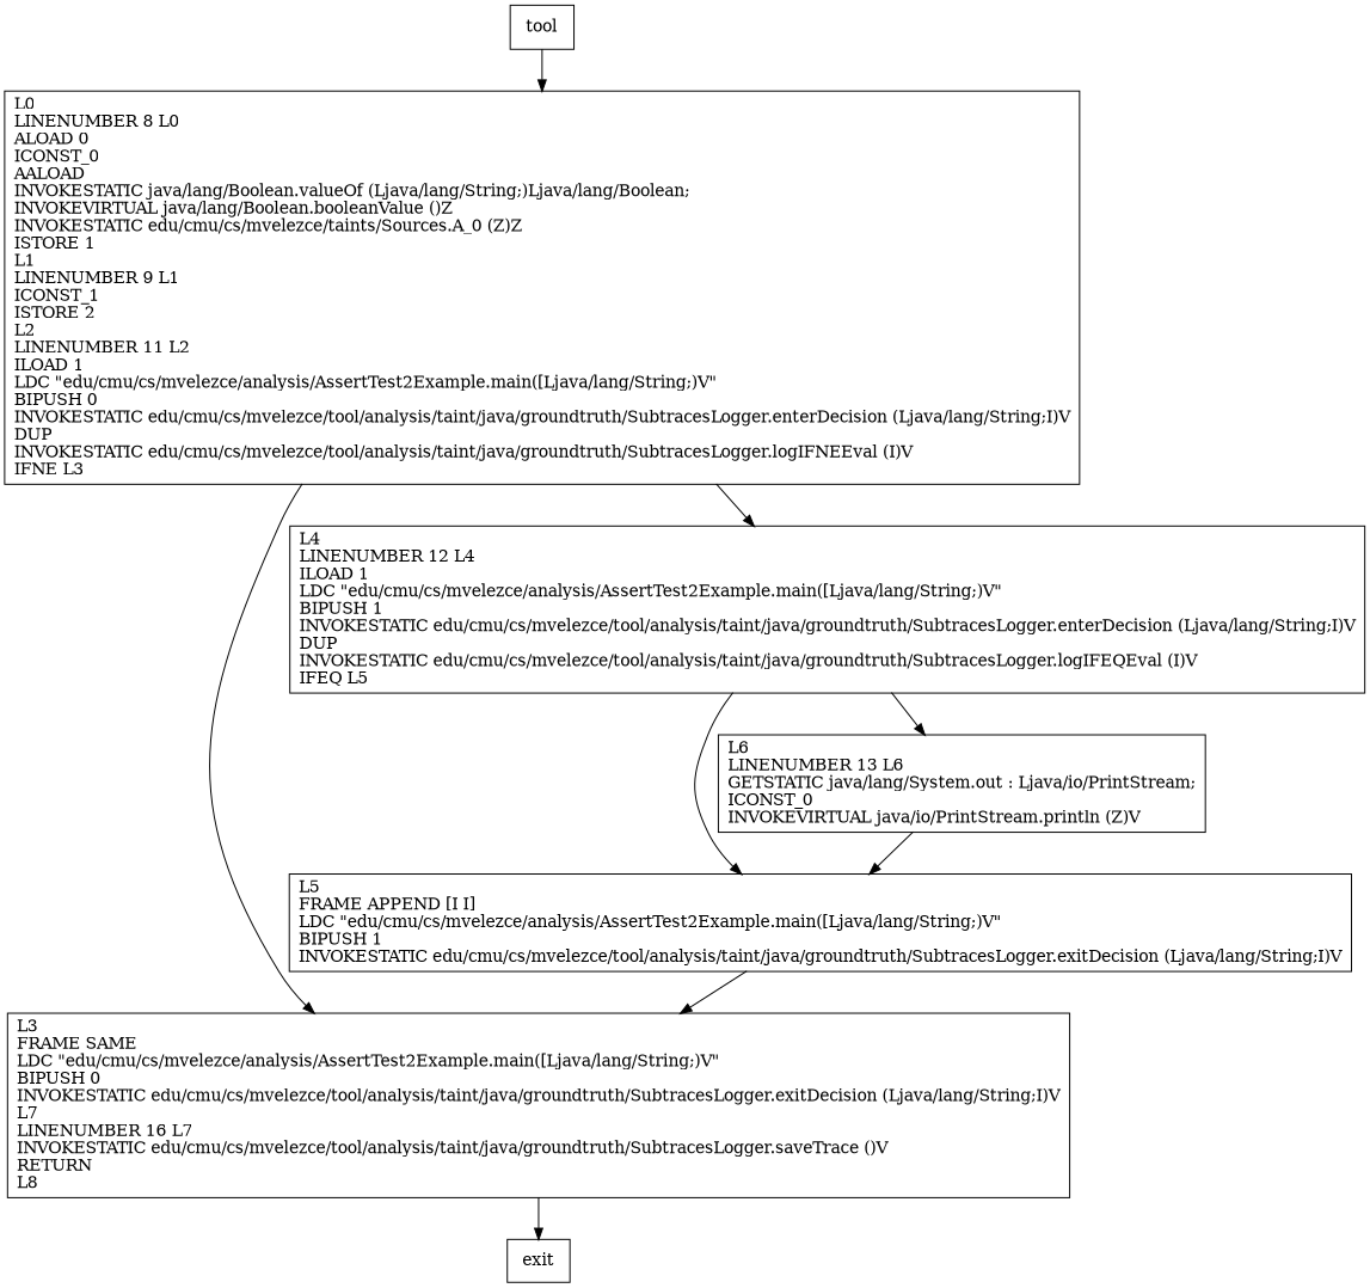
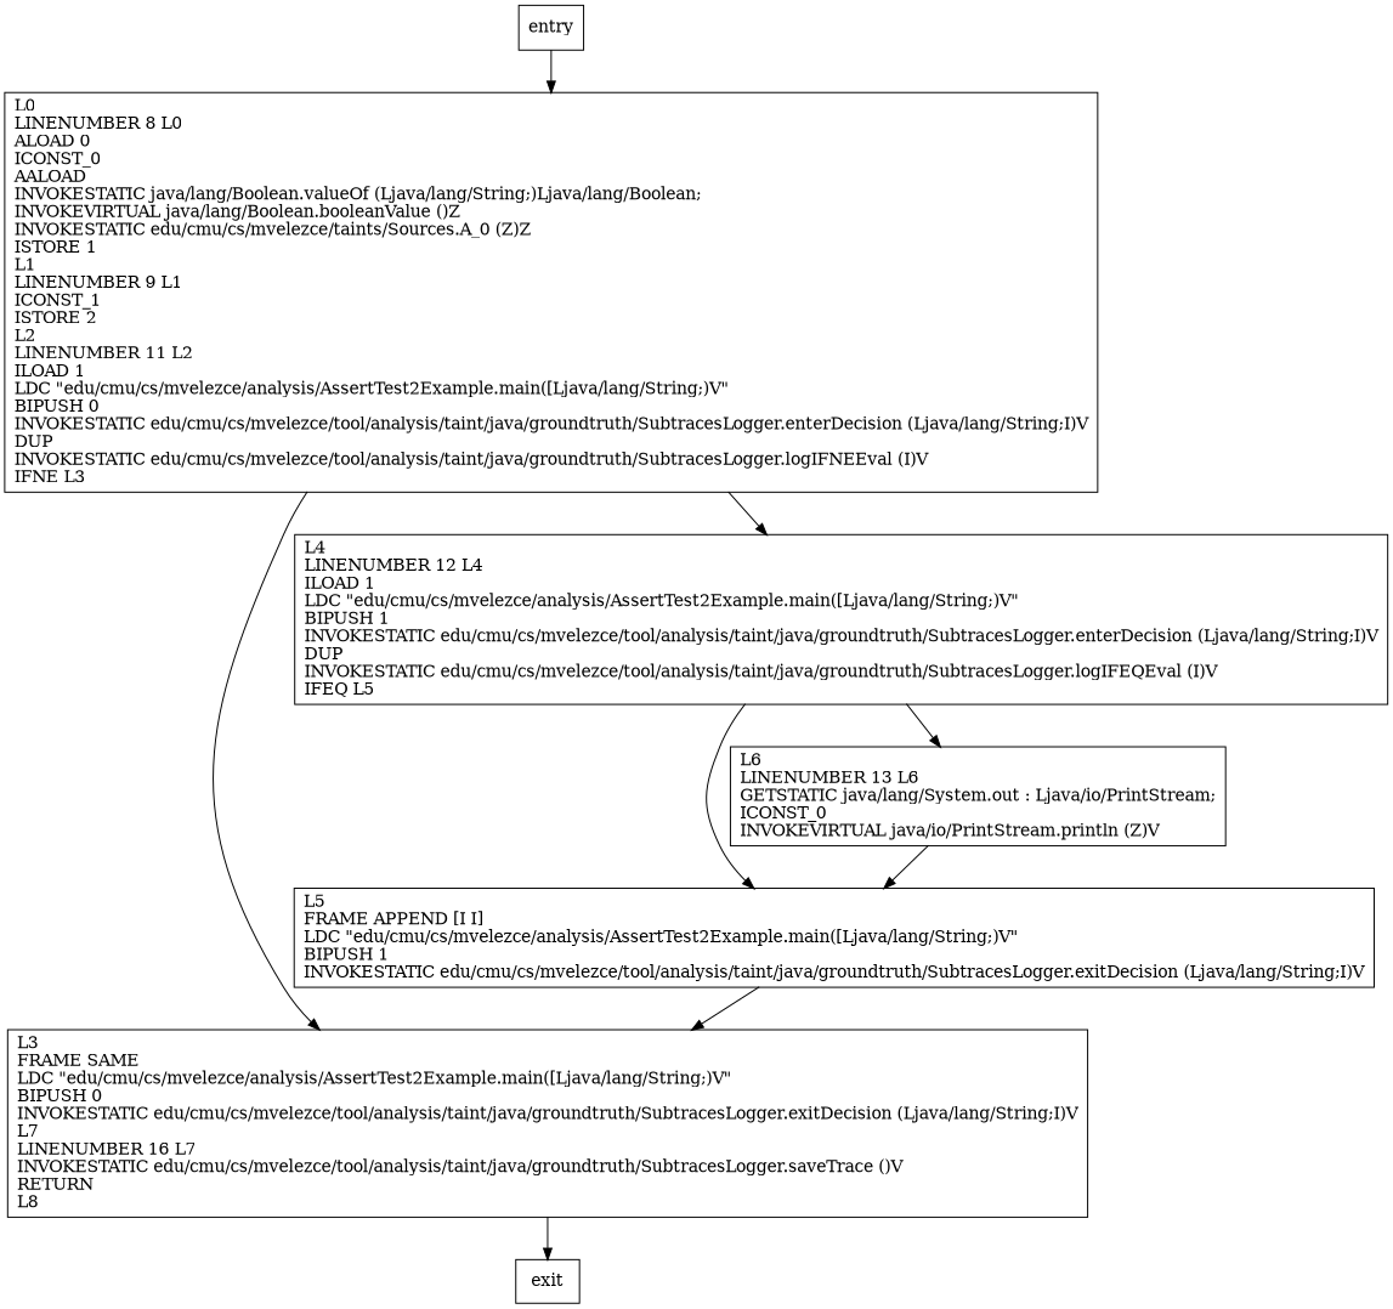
  digraph {
    node [shape=record]
    n1 [label="L0\lLINENUMBER 8 L0\lALOAD 0\lICONST_0\lAALOAD\lINVOKESTATIC java/lang/Boolean.valueOf (Ljava/lang/String;)Ljava/lang/Boolean;\lINVOKEVIRTUAL java/lang/Boolean.booleanValue ()Z\lINVOKESTATIC edu/cmu/cs/mvelezce/taints/Sources.A_0 (Z)Z\lISTORE 1\lL1\lLINENUMBER 9 L1\lICONST_1\lISTORE 2\lL2\lLINENUMBER 11 L2\lILOAD 1\lLDC \"edu/cmu/cs/mvelezce/analysis/AssertTest2Example.main([Ljava/lang/String;)V\"\lBIPUSH 0\lINVOKESTATIC edu/cmu/cs/mvelezce/tool/analysis/taint/java/groundtruth/SubtracesLogger.enterDecision (Ljava/lang/String;I)V\lDUP\lINVOKESTATIC edu/cmu/cs/mvelezce/tool/analysis/taint/java/groundtruth/SubtracesLogger.logIFNEEval (I)V\lIFNE L3\l"]
    n2 [label="L3\lFRAME SAME\lLDC \"edu/cmu/cs/mvelezce/analysis/AssertTest2Example.main([Ljava/lang/String;)V\"\lBIPUSH 0\lINVOKESTATIC edu/cmu/cs/mvelezce/tool/analysis/taint/java/groundtruth/SubtracesLogger.exitDecision (Ljava/lang/String;I)V\lL7\lLINENUMBER 16 L7\lINVOKESTATIC edu/cmu/cs/mvelezce/tool/analysis/taint/java/groundtruth/SubtracesLogger.saveTrace ()V\lRETURN\lL8\l"]
    n3 [label="L4\lLINENUMBER 12 L4\lILOAD 1\lLDC \"edu/cmu/cs/mvelezce/analysis/AssertTest2Example.main([Ljava/lang/String;)V\"\lBIPUSH 1\lINVOKESTATIC edu/cmu/cs/mvelezce/tool/analysis/taint/java/groundtruth/SubtracesLogger.enterDecision (Ljava/lang/String;I)V\lDUP\lINVOKESTATIC edu/cmu/cs/mvelezce/tool/analysis/taint/java/groundtruth/SubtracesLogger.logIFEQEval (I)V\lIFEQ L5\l"]
    n4 [label="L5\lFRAME APPEND [I I]\lLDC \"edu/cmu/cs/mvelezce/analysis/AssertTest2Example.main([Ljava/lang/String;)V\"\lBIPUSH 1\lINVOKESTATIC edu/cmu/cs/mvelezce/tool/analysis/taint/java/groundtruth/SubtracesLogger.exitDecision (Ljava/lang/String;I)V\l"]
    exit
    n6 [label="L6\lLINENUMBER 13 L6\lGETSTATIC java/lang/System.out : Ljava/io/PrintStream;\lICONST_0\lINVOKEVIRTUAL java/io/PrintStream.println (Z)V\l"]
-   entry [label=tool]
+   entry
    n1 -> n2
    n1 -> n3
    n2 -> exit
    n3 -> n4
    n3 -> n6
    n4 -> n2
    n6 -> n4
    entry -> n1
  }
